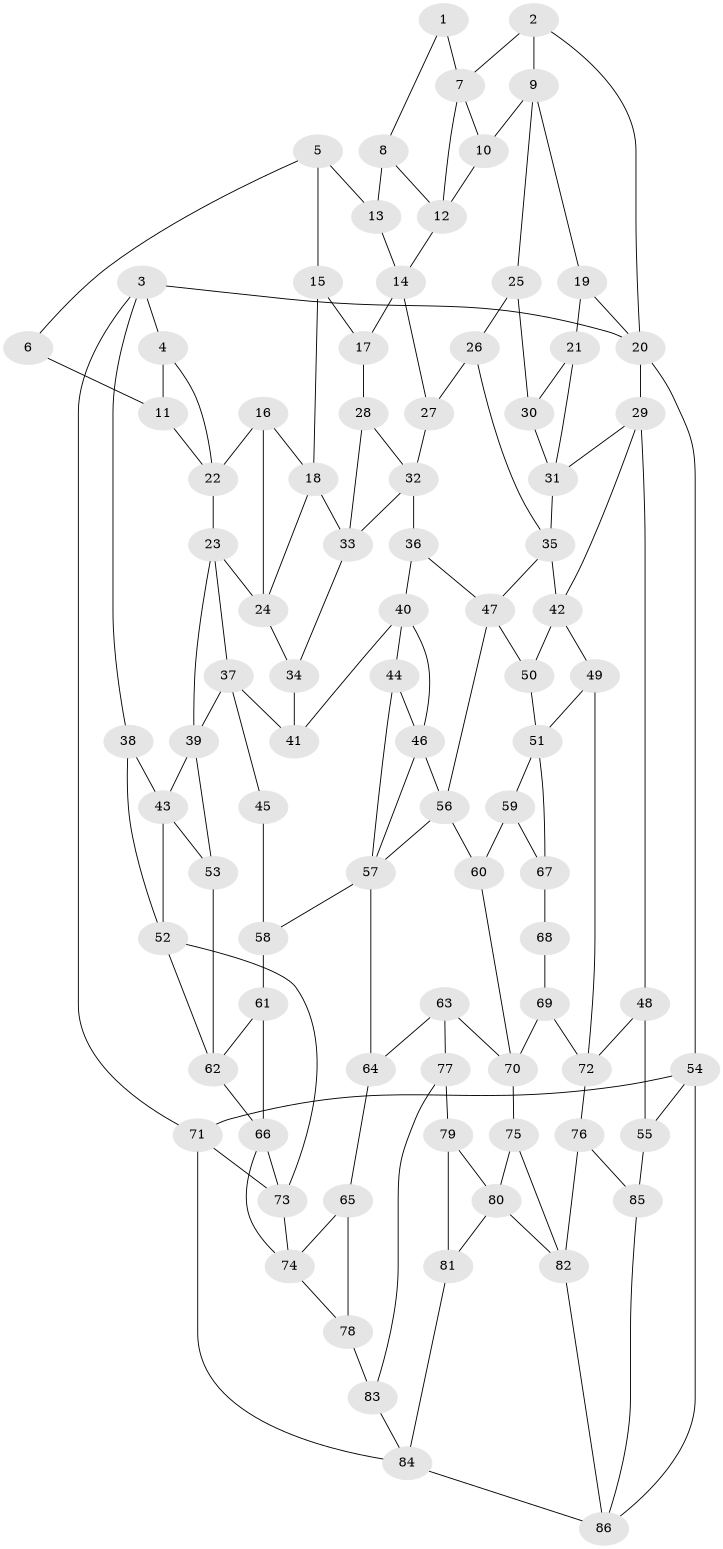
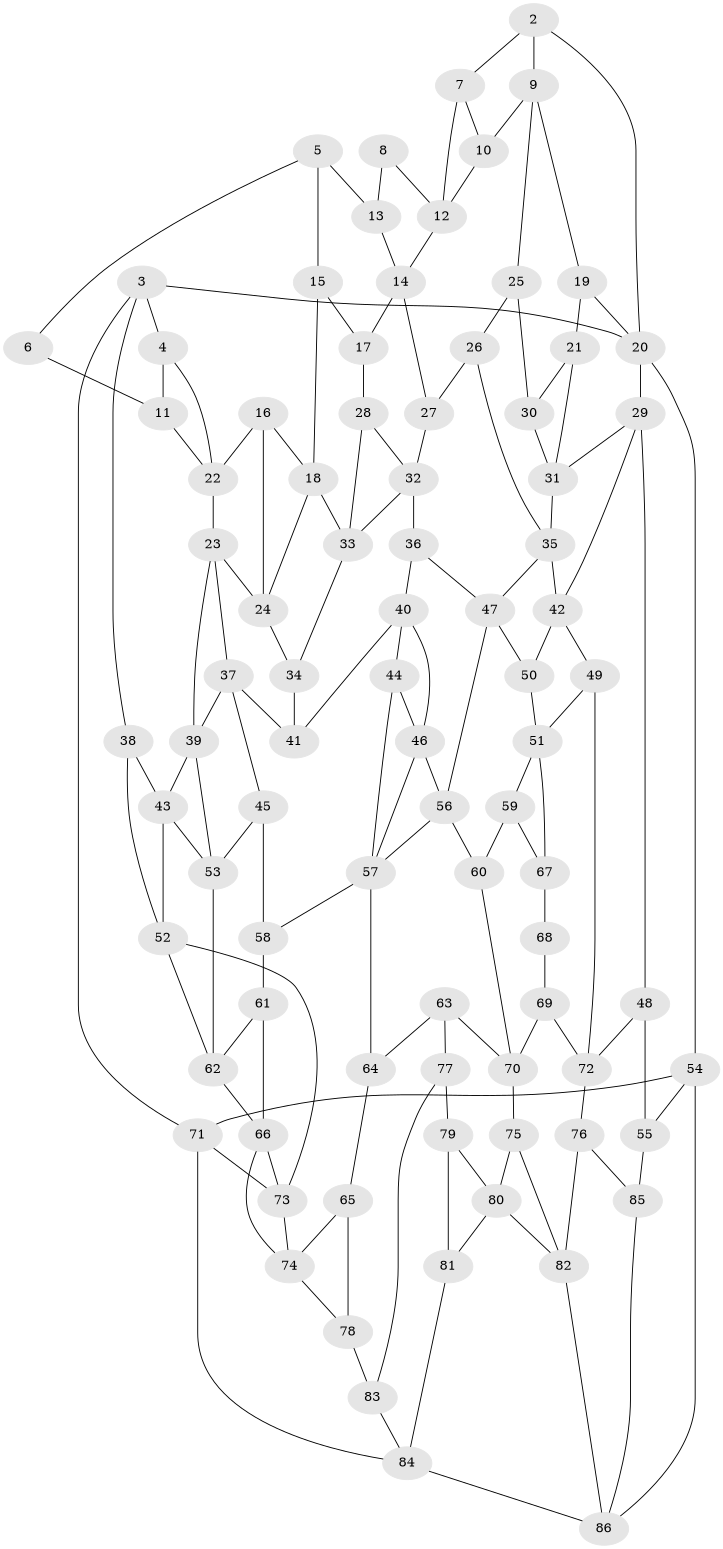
  graph {
    node [color=gray90 style=filled]
    edge [weight=1.0]
-   1
    7
    8
    10
    12
    13
    2
    9
    20
    19
    25
    29
    54
    3
    4
    38
    71
    11
    22
    43
    52
    73
    84
    23
    5
    6
    15
    14
    17
    18
    21
    30
    26
    27
    28
    32
    24
    33
    16
    34
    31
    42
    48
    55
    86
    35
    37
    39
    41
    45
    53
    47
    36
    49
    50
    72
    40
    56
    44
    46
    58
    62
    57
    51
    61
    60
    64
    85
    76
    59
    67
    68
    66
    74
    70
    65
    75
    63
    77
    79
    83
    78
    69
    80
    82
    81
-   1 -- 7
-   1 -- 8
    7 -- 10
    7 -- 12
    8 -- 12
    8 -- 13 [weight=2.0]
    10 -- 12
    12 -- 14
    13 -- 14
    2 -- 7
    2 -- 9
    2 -- 20
    9 -- 10
    9 -- 19
    9 -- 25
    20 -- 29
    20 -- 54
    19 -- 20
    19 -- 21 [weight=2.0]
    25 -- 30 [weight=2.0]
    25 -- 26
    29 -- 31
    29 -- 42
    29 -- 48
    54 -- 71
    54 -- 55
    54 -- 86
    3 -- 20
    3 -- 4
    3 -- 38
    3 -- 71
    4 -- 11
    4 -- 22
    38 -- 43
    38 -- 52
    71 -- 73
    71 -- 84
    11 -- 22
    22 -- 23
    43 -- 52
    43 -- 53
    52 -- 73
    52 -- 62
    73 -- 74
    84 -- 86
    23 -- 24
    23 -- 37
    23 -- 39
    5 -- 13
    5 -- 6
    5 -- 15
    6 -- 11 [weight=2.0]
    15 -- 17
    15 -- 18
    14 -- 17
    14 -- 27
    17 -- 28 [weight=2.0]
    18 -- 24
    18 -- 33
    21 -- 30
    21 -- 31
    30 -- 31
    26 -- 27
    26 -- 35
    27 -- 32
    28 -- 32
    28 -- 33
    32 -- 33
    32 -- 36
    24 -- 34
    33 -- 34
    16 -- 22
    16 -- 18
    16 -- 24
    34 -- 41 [weight=2.0]
    31 -- 35
    42 -- 49
    42 -- 50
    48 -- 55
    48 -- 72
    55 -- 85 [weight=2.0]
    35 -- 42
    35 -- 47
    37 -- 39
    37 -- 41
    37 -- 45
    39 -- 43
    39 -- 53
+   45 -- 53
    45 -- 58
    53 -- 62
    47 -- 50
    47 -- 56
    36 -- 47
    36 -- 40
    49 -- 72
    49 -- 51
    50 -- 51
    72 -- 76
    40 -- 41
    40 -- 44
    40 -- 46
    56 -- 57
    56 -- 60
    44 -- 46
    44 -- 57
    46 -- 56
    46 -- 57
    58 -- 61
    62 -- 66
    57 -- 58
    57 -- 64
    51 -- 59
    51 -- 67
    61 -- 62
    61 -- 66
    60 -- 70
    64 -- 65
    85 -- 86
    76 -- 85
    76 -- 82
    59 -- 60
    59 -- 67
    67 -- 68 [weight=2.0]
    68 -- 69
    66 -- 73
    66 -- 74
    74 -- 78
    70 -- 75
    65 -- 74
    65 -- 78
    75 -- 80
    75 -- 82
    63 -- 64
    63 -- 70
    63 -- 77
    77 -- 79 [weight=2.0]
    77 -- 83
    79 -- 80
    79 -- 81
    83 -- 84
    78 -- 83 [weight=2.0]
    69 -- 72
    69 -- 70
    80 -- 82
    80 -- 81
    82 -- 86
    81 -- 84
  }
